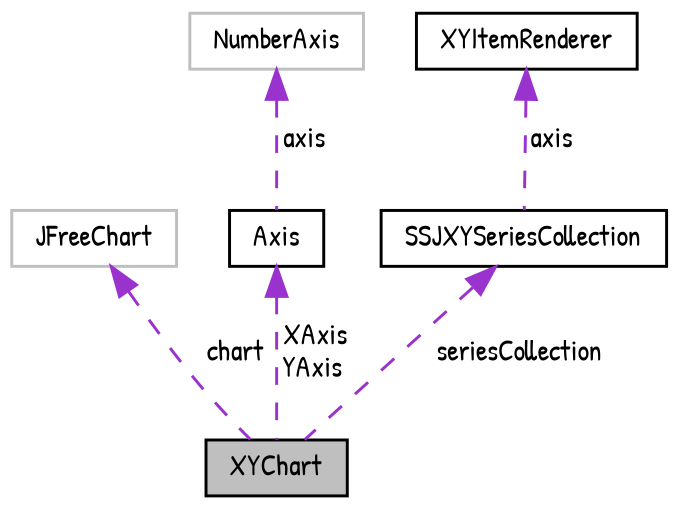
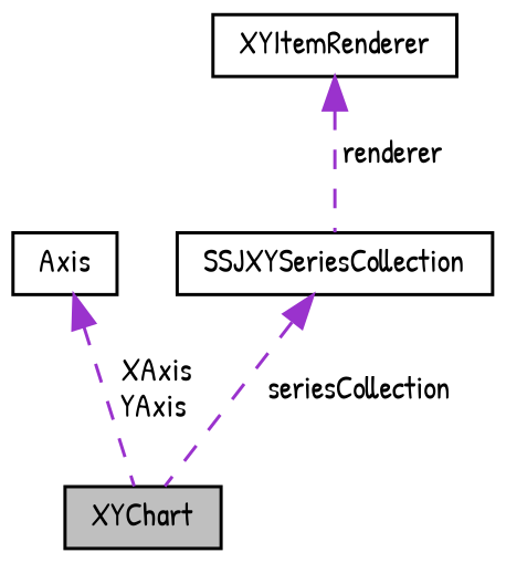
  digraph {
    fontname="Patrick Hand"
    node [color=black fontname="Patrick Hand" fontsize=10 shape=record]
    edge [color=darkorchid3 dir=back fontname="Patrick Hand" fontsize=10 labelfontname=Helvetica labelfontsize=10 style=dashed]
    n1 [fillcolor=grey75 fontcolor=black height=0.2 label=XYChart style=filled width=0.4]
-   n2 [color=grey75 height=0.2 label=JFreeChart width=0.4]
    n3 [height=0.2 label=Axis width=0.4]
-   n4 [color=grey75 height=0.2 label=NumberAxis width=0.4]
    n5 [height=0.2 label=SSJXYSeriesCollection width=0.4]
    n6 [height=0.2 label=XYItemRenderer width=0.4]
-   n2 -> n1 [label=" chart"]
    n3 -> n1 [label=" XAxis\nYAxis"]
-   n4 -> n3 [label=" axis"]
    n5 -> n1 [label=" seriesCollection"]
-   n6 -> n5 [label=" axis"]
+   n6 -> n5 [label=" renderer"]
  }
